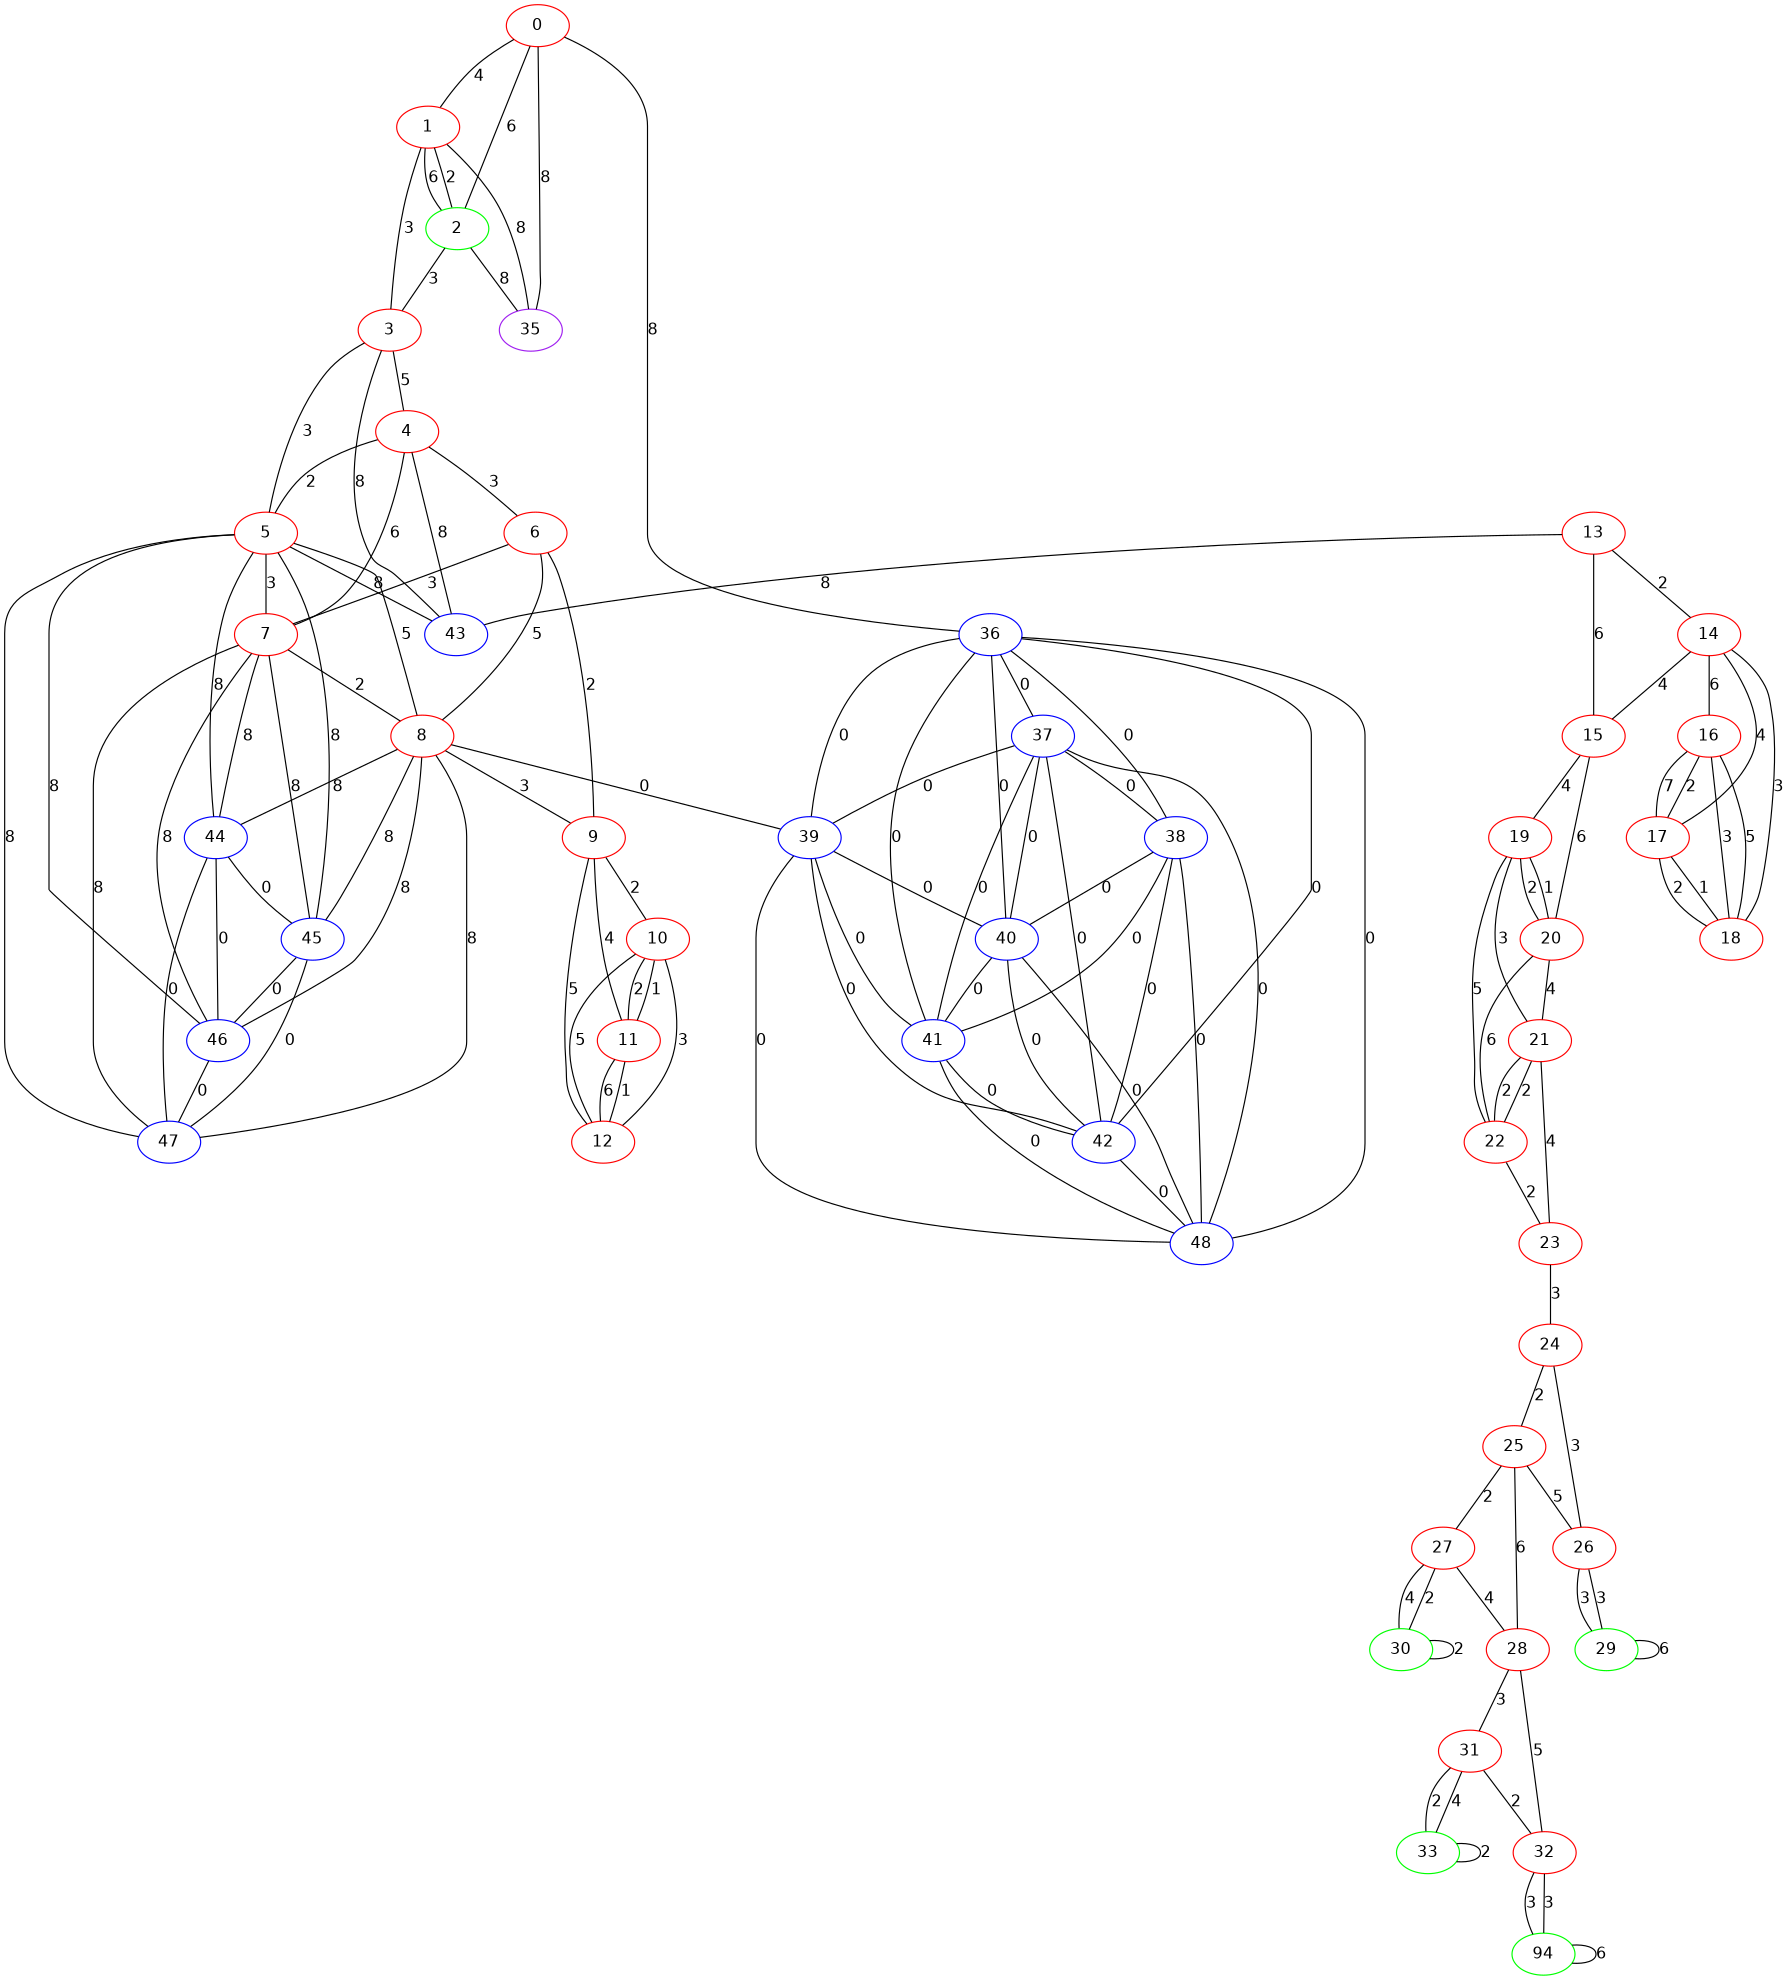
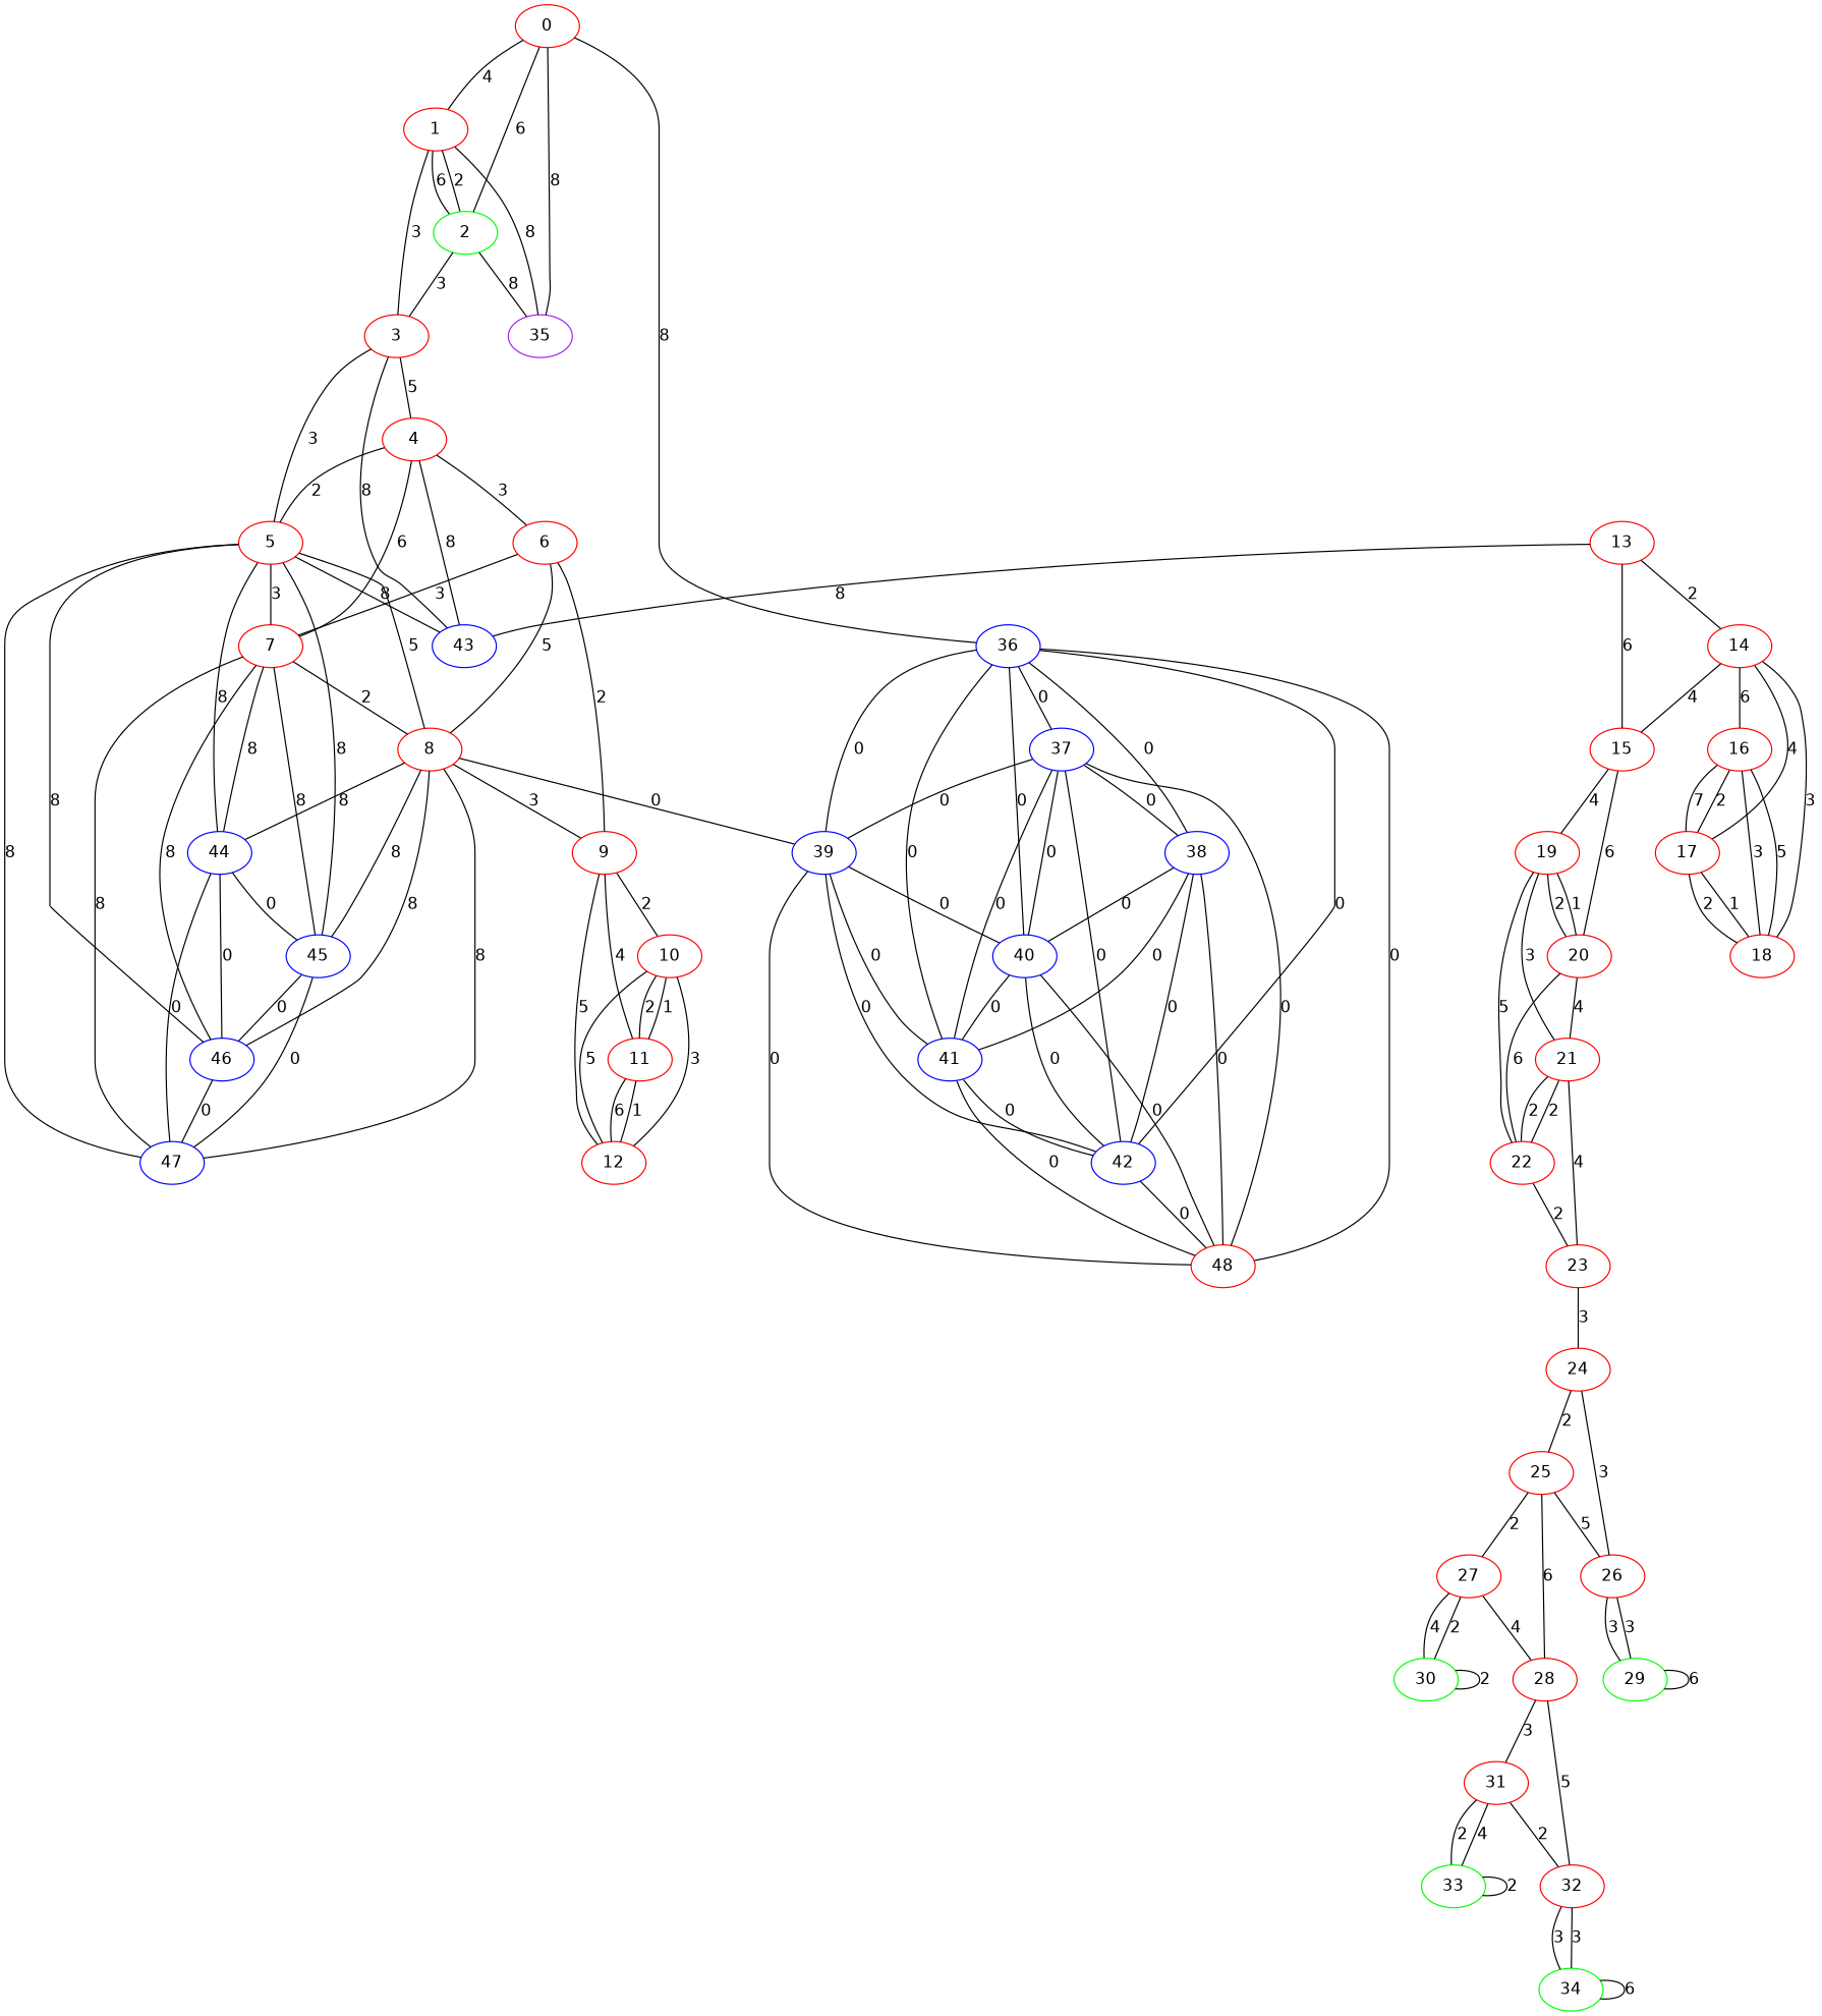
  graph {
    fontname="DejaVu Sans"
    node [color=red fontname="DejaVu Sans" weight=1]
    edge [fontname="DejaVu Sans"]
    0
    1
    2 [color=green weight=2]
    35 [color=purple weight=4]
    36 [color=blue weight=3]
    3
    37 [color=blue weight=3]
    38 [color=blue weight=3]
    39 [color=blue weight=3]
    40 [color=blue weight=3]
    41 [color=blue weight=3]
    42 [color=blue weight=3]
-   48 [color=blue weight=3]
+   48 [weight=3]
    4
    5
    43 [color=blue weight=3]
    6
    7
    8
    44 [color=blue weight=3]
    45 [color=blue weight=3]
    46 [color=blue weight=3]
    47 [color=blue weight=3]
    9
    10
    11
    12
    13
    14
    15
    16
    17
    18
    19
    20
    21
    22
    23
    24
    25
    26
    27
    28
    29 [color=green weight=2]
    30 [color=green weight=2]
    31
    32
    33 [color=green weight=2]
-   34 [color=green weight=2 label=94]
+   34 [color=green weight=2]
    0 -- 1 [label=4]
    0 -- 2 [label=6]
    0 -- 35 [label=8]
    0 -- 36 [label=8]
    1 -- 2 [label=2]
    1 -- 2 [label=6]
    1 -- 35 [label=8]
    1 -- 3 [label=3]
    2 -- 35 [label=8]
    2 -- 3 [label=3]
    36 -- 37 [label=0]
    36 -- 38 [label=0]
    36 -- 39 [label=0]
    36 -- 40 [label=0]
    36 -- 41 [label=0]
    36 -- 42 [label=0]
    36 -- 48 [label=0]
    3 -- 4 [label=5]
    3 -- 5 [label=3]
    3 -- 43 [label=8]
    37 -- 38 [label=0]
    37 -- 39 [label=0]
    37 -- 40 [label=0]
    37 -- 41 [label=0]
    37 -- 42 [label=0]
    37 -- 48 [label=0]
    38 -- 40 [label=0]
    38 -- 41 [label=0]
    38 -- 42 [label=0]
    38 -- 48 [label=0]
    39 -- 40 [label=0]
    39 -- 41 [label=0]
    39 -- 42 [label=0]
    39 -- 48 [label=0]
    40 -- 41 [label=0]
    40 -- 42 [label=0]
    40 -- 48 [label=0]
    41 -- 42 [label=0]
    41 -- 48 [label=0]
    42 -- 48 [label=0]
    4 -- 5 [label=2]
    4 -- 43 [label=8]
    4 -- 6 [label=3]
    4 -- 7 [label=6]
    5 -- 43 [label=8]
    5 -- 7 [label=3]
    5 -- 8 [label=5]
    5 -- 44 [label=8]
    5 -- 45 [label=8]
    5 -- 46 [label=8]
    5 -- 47 [label=8]
    6 -- 7 [label=3]
    6 -- 8 [label=5]
    6 -- 9 [label=2]
    7 -- 8 [label=2]
    7 -- 44 [label=8]
    7 -- 45 [label=8]
    7 -- 46 [label=8]
    7 -- 47 [label=8]
    8 -- 39 [label=0]
    8 -- 44 [label=8]
    8 -- 45 [label=8]
    8 -- 46 [label=8]
    8 -- 47 [label=8]
    8 -- 9 [label=3]
    44 -- 45 [label=0]
    44 -- 46 [label=0]
    44 -- 47 [label=0]
    45 -- 46 [label=0]
    45 -- 47 [label=0]
    46 -- 47 [label=0]
    9 -- 10 [label=2]
    9 -- 11 [label=4]
    9 -- 12 [label=5]
    10 -- 11 [label=2]
    10 -- 11 [label=1]
    10 -- 12 [label=3]
    10 -- 12 [label=5]
    11 -- 12 [label=1]
    11 -- 12 [label=6]
    13 -- 43 [label=8]
    13 -- 14 [label=2]
    13 -- 15 [label=6]
    14 -- 15 [label=4]
    14 -- 16 [label=6]
    14 -- 17 [label=4]
    14 -- 18 [label=3]
    15 -- 19 [label=4]
    15 -- 20 [label=6]
    16 -- 17 [label=2]
    16 -- 17 [label=7]
    16 -- 18 [label=3]
    16 -- 18 [label=5]
    17 -- 18 [label=1]
    17 -- 18 [label=2]
    19 -- 20 [label=2]
    19 -- 20 [label=1]
    19 -- 21 [label=3]
    19 -- 22 [label=5]
    20 -- 21 [label=4]
    20 -- 22 [label=6]
    21 -- 22 [label=2]
    21 -- 22 [label=2]
    21 -- 23 [label=4]
    22 -- 23 [label=2]
    23 -- 24 [label=3]
    24 -- 25 [label=2]
    24 -- 26 [label=3]
    25 -- 26 [label=5]
    25 -- 27 [label=2]
    25 -- 28 [label=6]
    26 -- 29 [label=3]
    26 -- 29 [label=3]
    27 -- 28 [label=4]
    27 -- 30 [label=4]
    27 -- 30 [label=2]
    28 -- 31 [label=3]
    28 -- 32 [label=5]
    29 -- 29 [label=6]
    30 -- 30 [label=2]
    31 -- 32 [label=2]
    31 -- 33 [label=2]
    31 -- 33 [label=4]
    32 -- 34 [label=3]
    32 -- 34 [label=3]
    33 -- 33 [label=2]
    34 -- 34 [label=6]
  }
